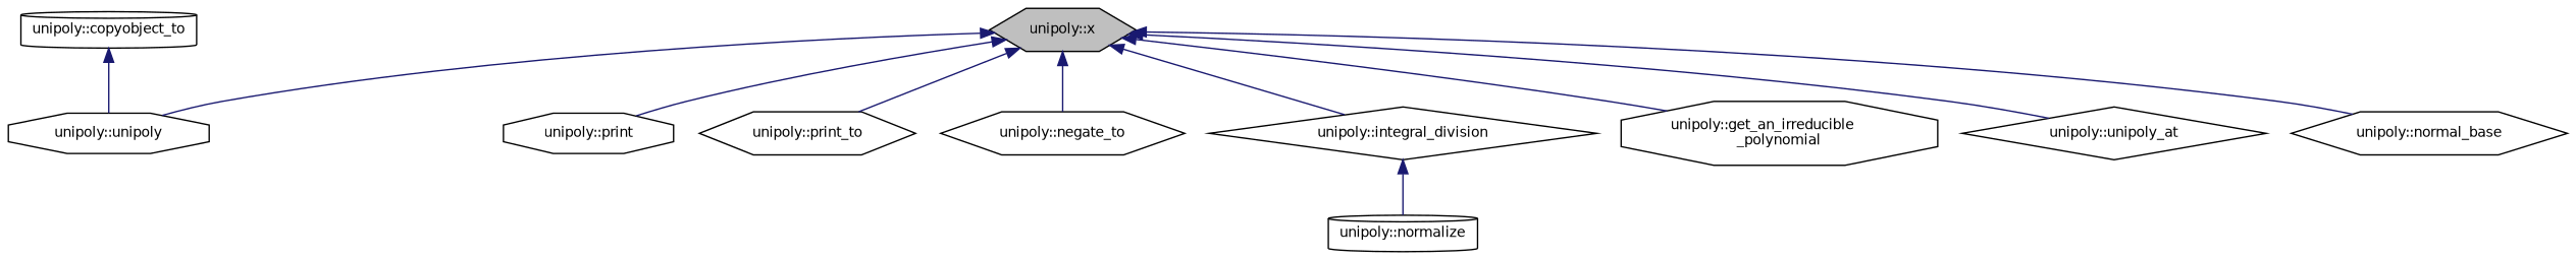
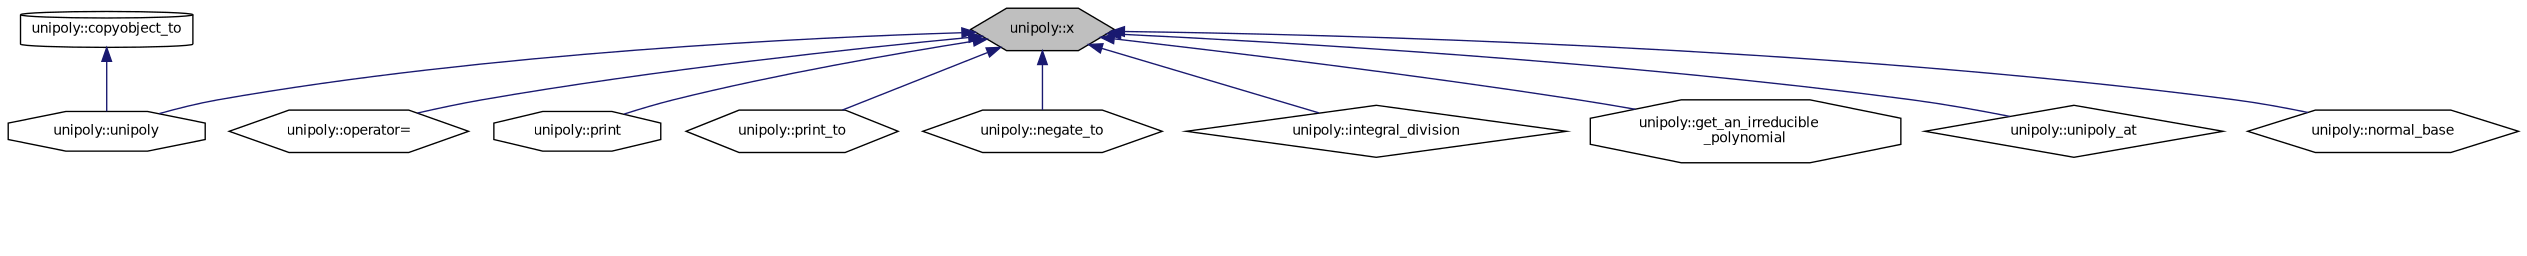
  digraph {
    rankdir=TB
    node [color=black fillcolor=white fontname=Helvetica fontsize=10 shape=hexagon style=filled]
    edge [color=midnightblue dir=back fontname=Helvetica fontsize=10 labelfontname=Helvetica labelfontsize=10 style=solid]
    n1 [fillcolor=grey75 fontcolor=black height=0.2 label="unipoly::x" width=0.4]
    n2 [height=0.2 label="unipoly::unipoly" shape=octagon width=0.4]
+   n3 [height=0.2 label="unipoly::operator=" width=0.4]
    n4 [height=0.2 label="unipoly::print" shape=octagon width=0.4]
    n5 [height=0.2 label="unipoly::print_to" width=0.4]
    n6 [height=0.2 label="unipoly::negate_to" width=0.4]
    n7 [height=0.2 label="unipoly::integral_division" shape=diamond width=0.4]
    n8 [height=0.2 label="unipoly::get_an_irreducible\l_polynomial" shape=octagon width=0.4]
    n9 [height=0.2 label="unipoly::unipoly_at" shape=diamond width=0.4]
    n10 [height=0.2 label="unipoly::normal_base" width=0.4]
    n11 [height=0.2 label="unipoly::copyobject_to" shape=cylinder width=0.4]
-   n12 [height=0.2 label="unipoly::normalize" shape=cylinder width=0.4]
    n1 -> n2
+   n1 -> n3
    n1 -> n4
    n1 -> n5
    n1 -> n6
    n1 -> n7
    n1 -> n8
    n1 -> n9
    n1 -> n10
-   n7 -> n12
    n11 -> n2
  }
